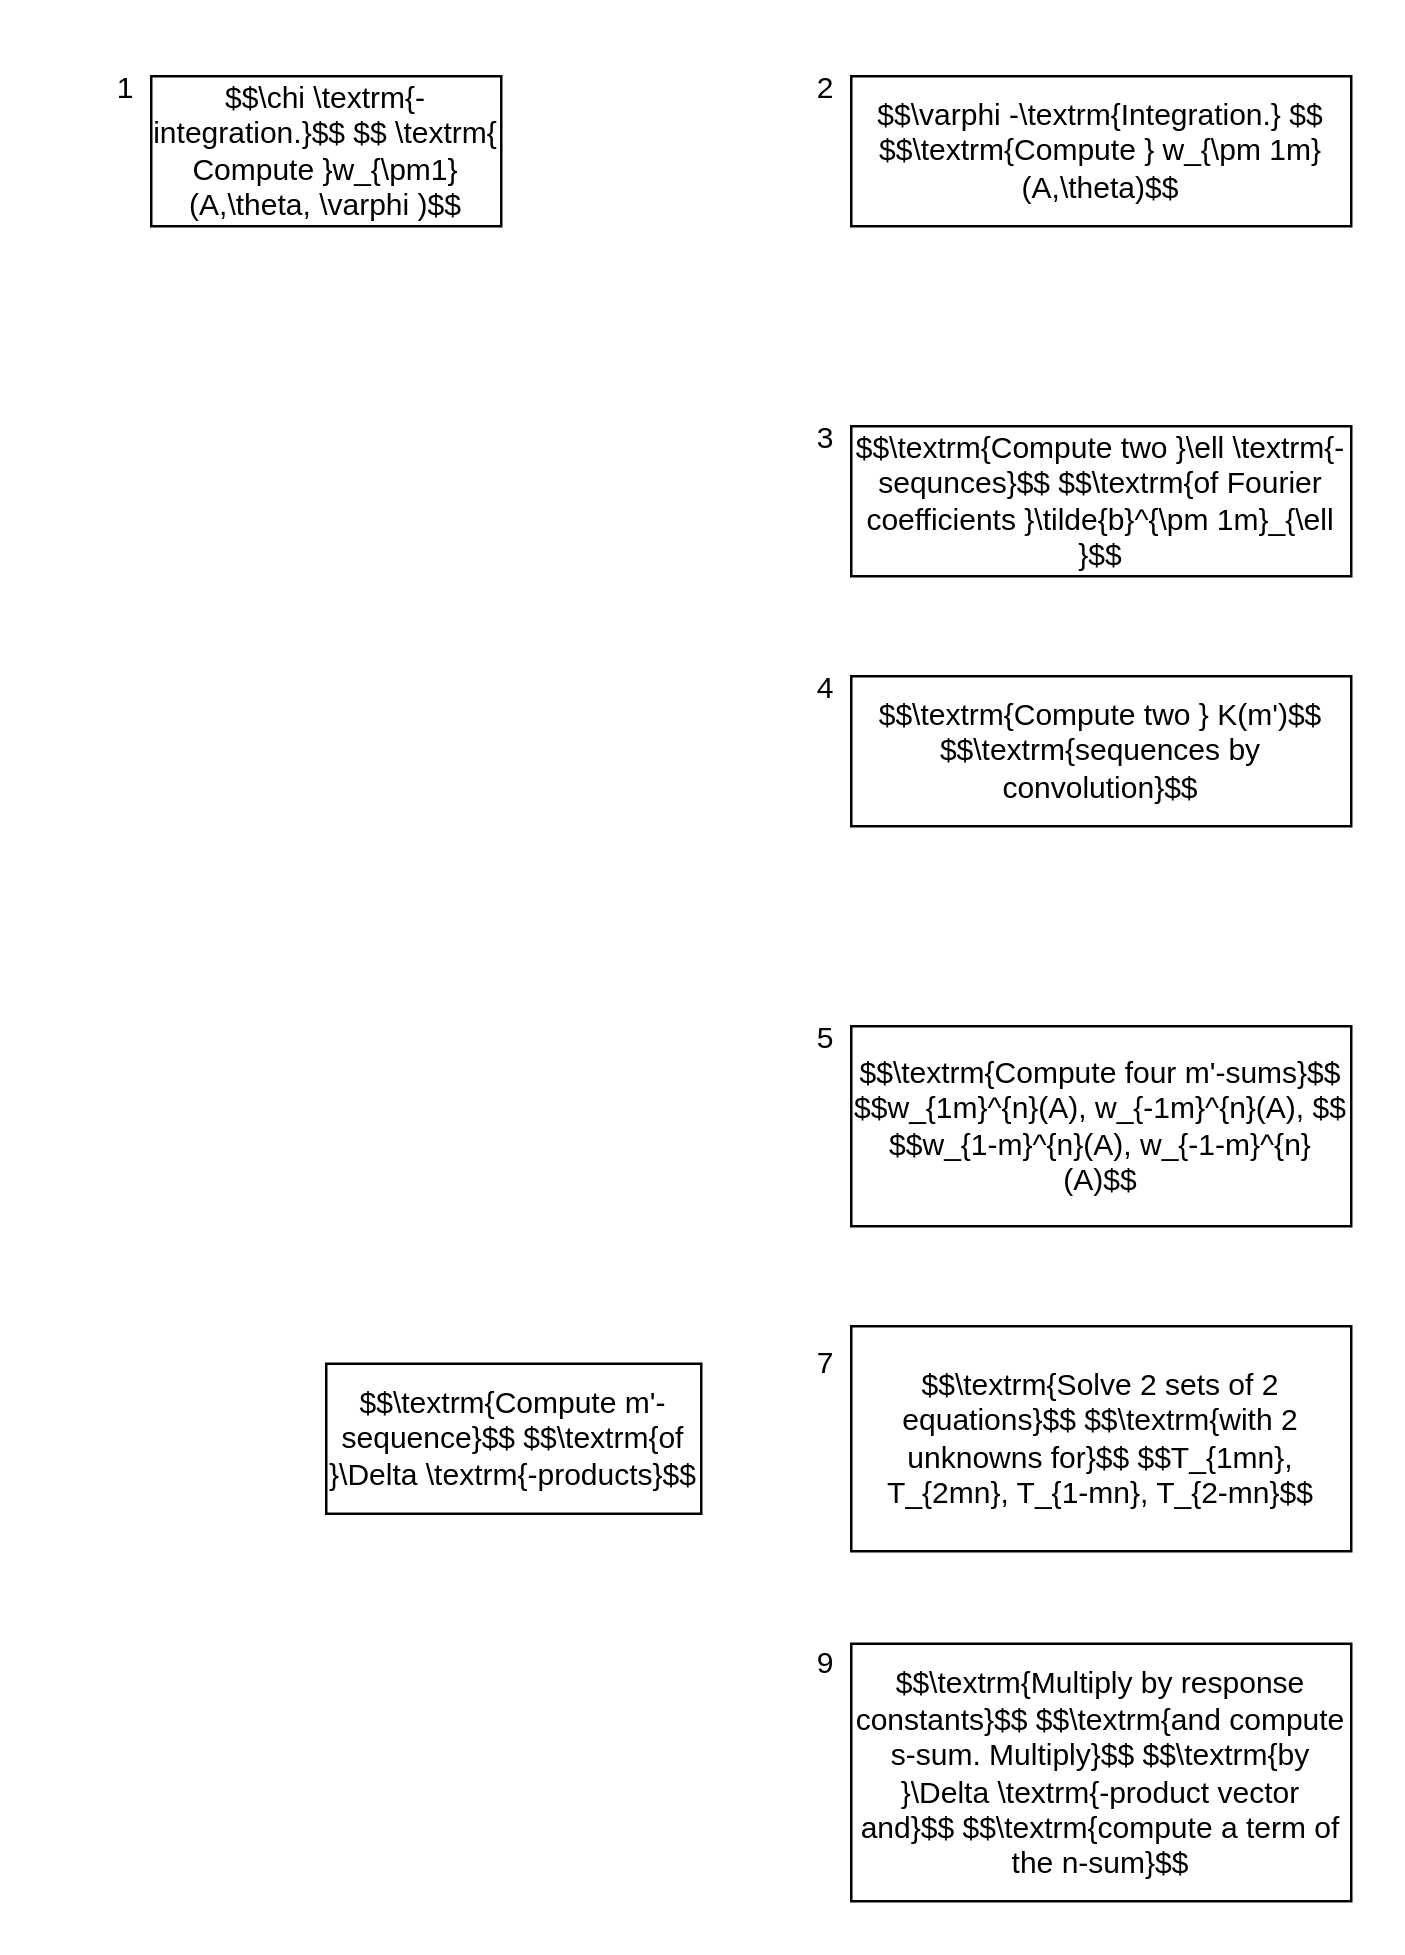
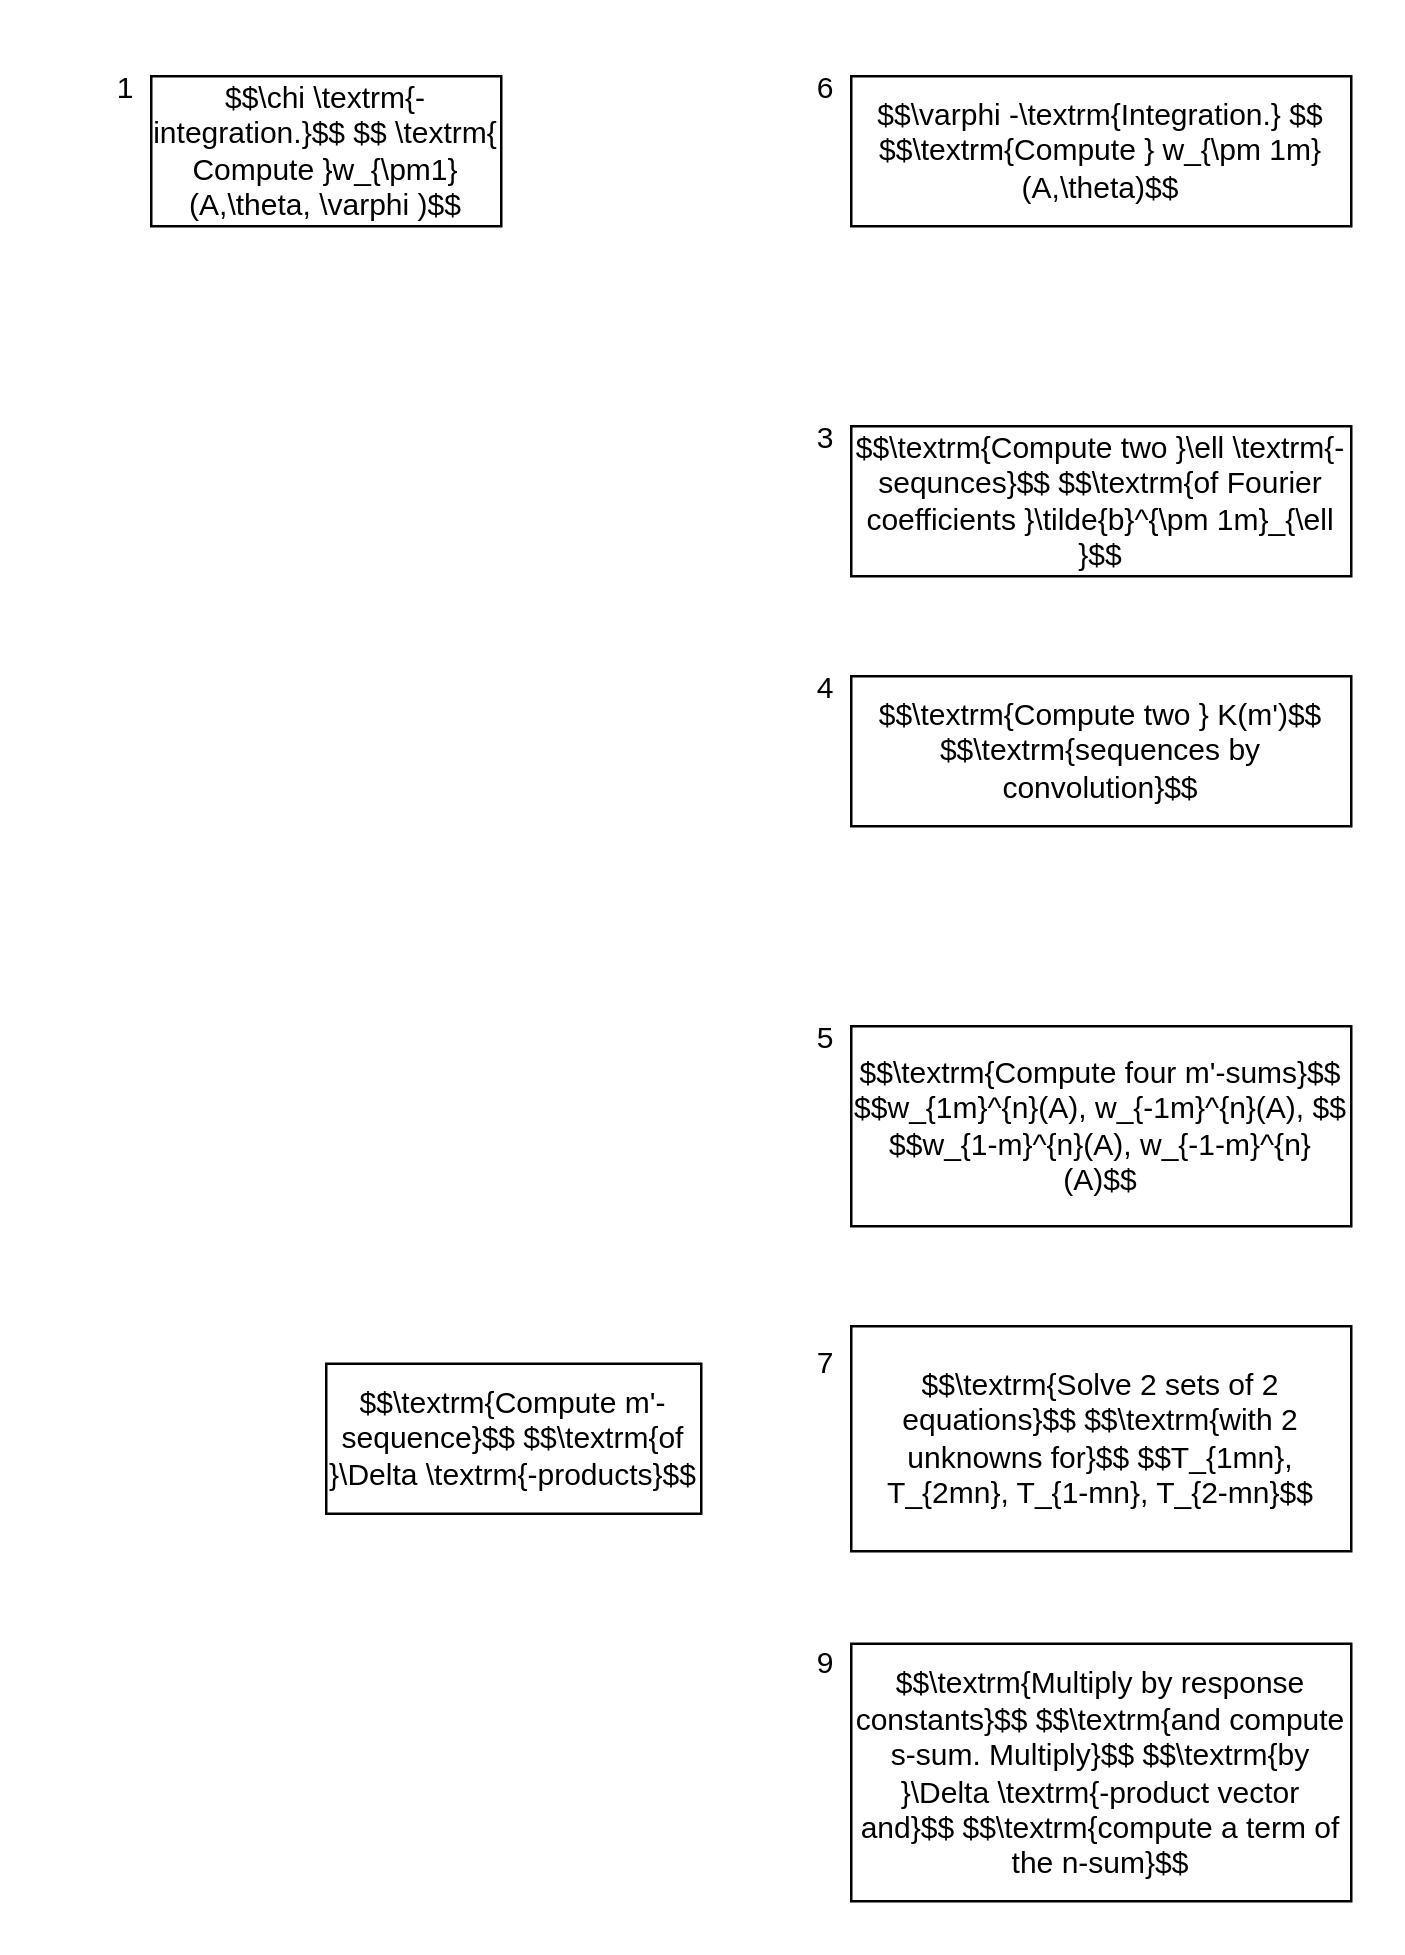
  <mxCell id="0" />
  <mxCell id="1" parent="0" />
  <mxCell id="2" value="$$\chi \textrm{-integration.}$$ $$ \textrm{ Compute }w_{\pm1}(A,\theta, \varphi )$$" style="rounded=0;whiteSpace=wrap;html=1;" vertex="1" parent="1"><mxGeometry x="60" y="30" width="140" height="60" as="geometry" /></mxCell>
  <mxCell id="3" value="$$\varphi -\textrm{Integration.} $$ $$\textrm{Compute } w_{\pm 1m}(A,\theta)$$" style="rounded=0;whiteSpace=wrap;html=1;" vertex="1" parent="1"><mxGeometry x="340" y="30" width="200" height="60" as="geometry" /></mxCell>
  <mxCell id="4" value="1" style="text;html=1;align=center;verticalAlign=middle;whiteSpace=wrap;rounded=0;" vertex="1" parent="1"><mxGeometry x="20" y="20" width="60" height="30" as="geometry" /></mxCell>
- <mxCell id="5" value="2" style="text;html=1;align=center;verticalAlign=middle;whiteSpace=wrap;rounded=0;" vertex="1" parent="1"><mxGeometry x="300" y="20" width="60" height="30" as="geometry" /></mxCell>
+ <mxCell id="5" value="6" style="text;html=1;align=center;verticalAlign=middle;whiteSpace=wrap;rounded=0;" vertex="1" parent="1"><mxGeometry x="300" y="20" width="60" height="30" as="geometry" /></mxCell>
  <mxCell id="6" value="$$\textrm{Compute two }\ell \textrm{-sequnces}$$ $$\textrm{of Fourier coefficients }\tilde{b}^{\pm 1m}_{\ell }$$" style="rounded=0;whiteSpace=wrap;html=1;" vertex="1" parent="1"><mxGeometry x="340" y="170" width="200" height="60" as="geometry" /></mxCell>
  <mxCell id="7" value="3" style="text;html=1;align=center;verticalAlign=middle;whiteSpace=wrap;rounded=0;" vertex="1" parent="1"><mxGeometry x="300" y="160" width="60" height="30" as="geometry" /></mxCell>
  <mxCell id="8" value="$$\textrm{Compute two } K(m')$$ $$\textrm{sequences by convolution}$$" style="rounded=0;whiteSpace=wrap;html=1;" vertex="1" parent="1"><mxGeometry x="340" y="270" width="200" height="60" as="geometry" /></mxCell>
  <mxCell id="9" value="4" style="text;html=1;align=center;verticalAlign=middle;whiteSpace=wrap;rounded=0;" vertex="1" parent="1"><mxGeometry x="300" y="260" width="60" height="30" as="geometry" /></mxCell>
  <mxCell id="10" value="$$\textrm{Compute four m'-sums}$$ $$w_{1m}^{n}(A), w_{-1m}^{n}(A), $$ $$w_{1-m}^{n}(A), w_{-1-m}^{n}(A)$$" style="rounded=0;whiteSpace=wrap;html=1;" vertex="1" parent="1"><mxGeometry x="340" y="410" width="200" height="80" as="geometry" /></mxCell>
  <mxCell id="11" value="5" style="text;html=1;align=center;verticalAlign=middle;whiteSpace=wrap;rounded=0;" vertex="1" parent="1"><mxGeometry x="300" y="400" width="60" height="30" as="geometry" /></mxCell>
  <mxCell id="12" value="$$\textrm{Solve 2 sets of 2 equations}$$ $$\textrm{with 2 unknowns for}$$ $$T_{1mn}, T_{2mn}, T_{1-mn}, T_{2-mn}$$" style="rounded=0;whiteSpace=wrap;html=1;" vertex="1" parent="1"><mxGeometry x="340" y="530" width="200" height="90" as="geometry" /></mxCell>
  <mxCell id="13" value="7" style="text;html=1;align=center;verticalAlign=middle;whiteSpace=wrap;rounded=0;" vertex="1" parent="1"><mxGeometry x="300" y="530" width="60" height="30" as="geometry" /></mxCell>
  <mxCell id="14" value="$$\textrm{Multiply by response constants}$$ $$\textrm{and compute s-sum. Multiply}$$ $$\textrm{by }\Delta \textrm{-product vector and}$$ $$\textrm{compute a term of the n-sum}$$" style="rounded=0;whiteSpace=wrap;html=1;" vertex="1" parent="1"><mxGeometry x="340" y="657" width="200" height="103" as="geometry" /></mxCell>
  <mxCell id="15" value="9" style="text;html=1;align=center;verticalAlign=middle;whiteSpace=wrap;rounded=0;" vertex="1" parent="1"><mxGeometry x="300" y="650" width="60" height="30" as="geometry" /></mxCell>
  <mxCell id="16" value="$$\textrm{Compute m'-sequence}$$ $$\textrm{of }\Delta \textrm{-products}$$" style="rounded=0;whiteSpace=wrap;html=1;" vertex="1" parent="1"><mxGeometry x="130" y="545" width="150" height="60" as="geometry" /></mxCell>
